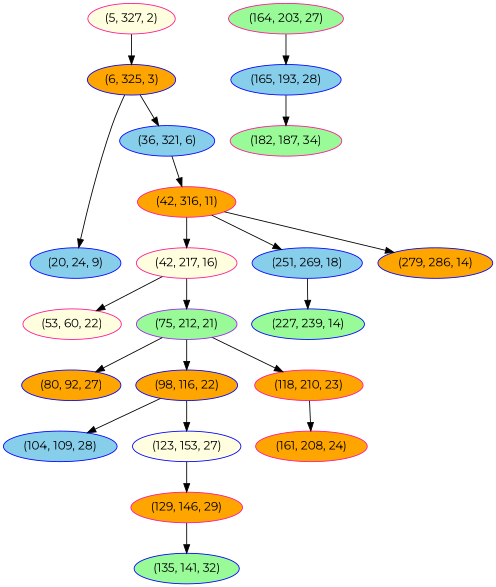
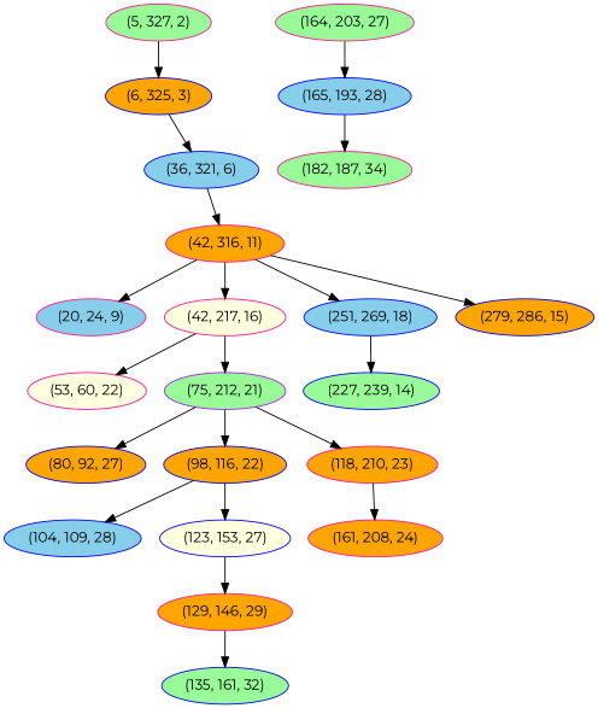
  digraph {
    fontname=Montserrat
    node [color=blue fillcolor=orange fontname=Montserrat style=filled]
    edge [fontname=Montserrat]
-   "(5, 327, 2)" [color=deeppink fillcolor=lightyellow]
+   "(5, 327, 2)" [color=deeppink fillcolor=palegreen]
    "(6, 325, 3)"
-   "(20, 24, 9)" [fillcolor=skyblue]
+   "(20, 24, 9)" [color=deeppink fillcolor=skyblue]
    "(36, 321, 6)" [fillcolor=skyblue]
    "(42, 316, 11)" [color=deeppink]
    n6 [color=deeppink fillcolor=lightyellow label="(42, 217, 16)"]
    "(251, 269, 18)" [fillcolor=skyblue]
-   "(279, 286, 14)"
+   "(279, 286, 14)" [label="(279, 286, 15)"]
    "(53, 60, 22)" [color=deeppink fillcolor=lightyellow]
    "(75, 212, 21)" [color=purple fillcolor=palegreen]
    "(227, 239, 14)" [fillcolor=palegreen]
    n12 [label="(80, 92, 27)"]
    "(98, 116, 22)"
    "(118, 210, 23)" [color=deeppink]
    "(104, 109, 28)" [fillcolor=skyblue]
    "(123, 153, 27)" [fillcolor=lightyellow]
    "(161, 208, 24)" [color=deeppink]
    "(129, 146, 29)" [color=deeppink]
-   "(135, 141, 32)" [fillcolor=palegreen]
+   "(135, 141, 32)" [fillcolor=palegreen label="(135, 161, 32)"]
    "(164, 203, 27)" [color=deeppink fillcolor=palegreen]
    "(165, 193, 28)" [fillcolor=skyblue]
    "(182, 187, 34)" [color=deeppink fillcolor=palegreen]
    "(5, 327, 2)" -> "(6, 325, 3)"
-   "(6, 325, 3)" -> "(20, 24, 9)"
+   "(42, 316, 11)" -> "(20, 24, 9)"
    "(6, 325, 3)" -> "(36, 321, 6)"
    "(36, 321, 6)" -> "(42, 316, 11)"
    "(42, 316, 11)" -> n6
    "(42, 316, 11)" -> "(251, 269, 18)"
    "(42, 316, 11)" -> "(279, 286, 14)"
    n6 -> "(53, 60, 22)"
    n6 -> "(75, 212, 21)"
    "(251, 269, 18)" -> "(227, 239, 14)"
    "(75, 212, 21)" -> n12
    "(75, 212, 21)" -> "(98, 116, 22)"
    "(75, 212, 21)" -> "(118, 210, 23)"
    "(98, 116, 22)" -> "(104, 109, 28)"
    "(98, 116, 22)" -> "(123, 153, 27)"
    "(118, 210, 23)" -> "(161, 208, 24)"
    "(123, 153, 27)" -> "(129, 146, 29)"
    "(129, 146, 29)" -> "(135, 141, 32)"
    "(164, 203, 27)" -> "(165, 193, 28)"
    "(165, 193, 28)" -> "(182, 187, 34)"
  }
